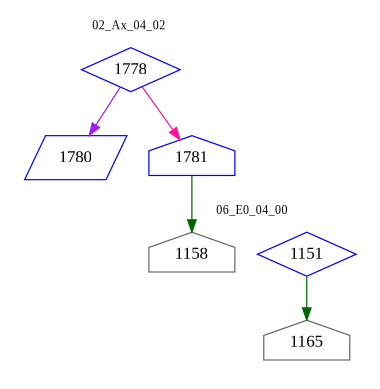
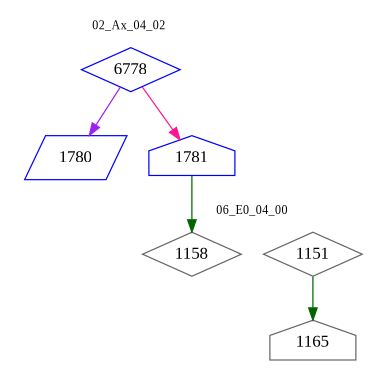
  digraph {
    fontname="Liberation Serif"
    node [color=blue fontname="Liberation Serif" shape=house]
    edge [color=darkgreen fontname="Liberation Serif"]
-   n1 [label=1778 shape=diamond]
+   n1 [label=6778 shape=diamond]
    n2 [label=1780 shape=parallelogram]
    n3 [label=1781]
-   n4 [label=1151 shape=diamond]
-   n5 [color=gray40 label=1158]
+   n4 [color=gray40 label=1151 shape=diamond]
+   n5 [color=gray40 label=1158 shape=diamond]
    n6 [color=gray40 label=1165]
    subgraph cluster_1 {
      color=white
      fontsize=10
      label="02_Ax_04_02"
      n1
      n2
      n3
    }
    subgraph cluster_2 {
      color=white
      fontsize=10
      label="06_E0_04_00"
      n4
      n5
      n6
    }
    n1 -> n2 [color=purple]
    n1 -> n3 [color=deeppink]
    n3 -> n5
    n4 -> n6
  }
